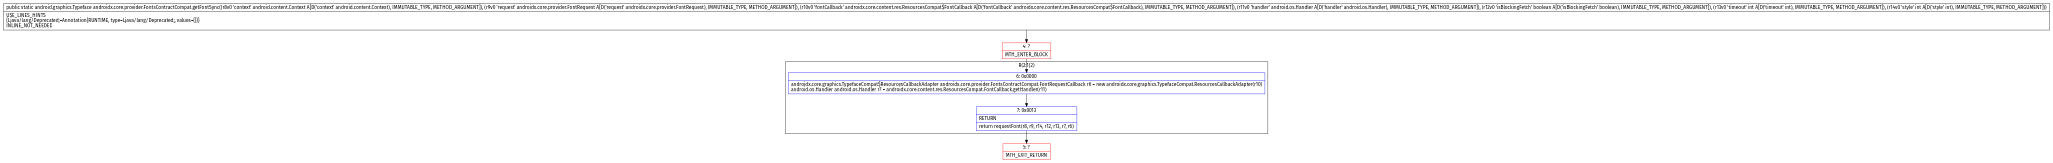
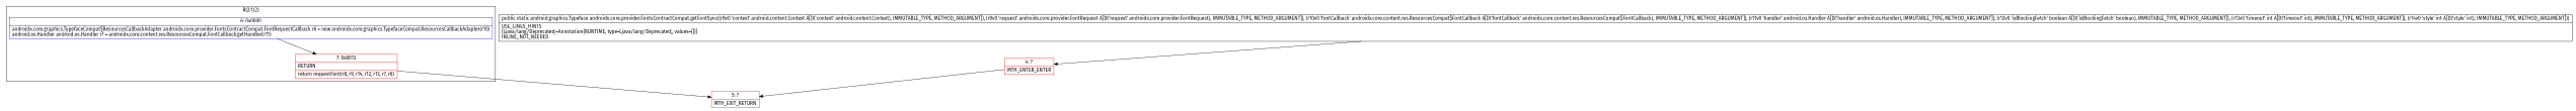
  digraph {
    fontname="Fira Sans"
    node [color=blue fontname="Fira Sans" shape=record]
    edge [fontname="Fira Sans"]
    n1 [label="{6\:\ 0x0000|androidx.core.graphics.TypefaceCompat$ResourcesCallbackAdapter androidx.core.provider.FontsContractCompat.FontRequestCallback r6 = new androidx.core.graphics.TypefaceCompat.ResourcesCallbackAdapter(r10)\landroid.os.Handler android.os.Handler r7 = androidx.core.content.res.ResourcesCompat.FontCallback.getHandler(r11)\l}"]
-   n2 [label="{7\:\ 0x0013|RETURN\l|return requestFont(r8, r9, r14, r12, r13, r7, r6)\l}"]
+   n2 [color=red label="{7\:\ 0x0013|RETURN\l|return requestFont(r8, r9, r14, r12, r13, r7, r6)\l}"]
    n3 [color=red label="{5\:\ ?|MTH_EXIT_RETURN\l}"]
-   n4 [color=red label="{4\:\ ?|MTH_ENTER_BLOCK\l}"]
+   n4 [color=red label="{4\:\ ?|MTH_ENTER_ENTER\l}"]
    n5 [label="{public static android.graphics.Typeface androidx.core.provider.FontsContractCompat.getFontSync((r8v0 'context' android.content.Context A[D('context' android.content.Context), IMMUTABLE_TYPE, METHOD_ARGUMENT]), (r9v0 'request' androidx.core.provider.FontRequest A[D('request' androidx.core.provider.FontRequest), IMMUTABLE_TYPE, METHOD_ARGUMENT]), (r10v0 'fontCallback' androidx.core.content.res.ResourcesCompat$FontCallback A[D('fontCallback' androidx.core.content.res.ResourcesCompat$FontCallback), IMMUTABLE_TYPE, METHOD_ARGUMENT]), (r11v0 'handler' android.os.Handler A[D('handler' android.os.Handler), IMMUTABLE_TYPE, METHOD_ARGUMENT]), (r12v0 'isBlockingFetch' boolean A[D('isBlockingFetch' boolean), IMMUTABLE_TYPE, METHOD_ARGUMENT]), (r13v0 'timeout' int A[D('timeout' int), IMMUTABLE_TYPE, METHOD_ARGUMENT]), (r14v0 'style' int A[D('style' int), IMMUTABLE_TYPE, METHOD_ARGUMENT]))  | USE_LINES_HINTS\l\{Ljava\/lang\/Deprecated;=Annotation\{RUNTIME, type=Ljava\/lang\/Deprecated;, values=\{\}\}\}\lINLINE_NOT_NEEDED\l}" color=""]
    subgraph cluster_1 {
      label="R(2:1|2)"
      n1
      n2
    }
    n1 -> n2
    n2 -> n3
-   n4 -> n1
+   n4 -> n3
    n5 -> n4
  }
